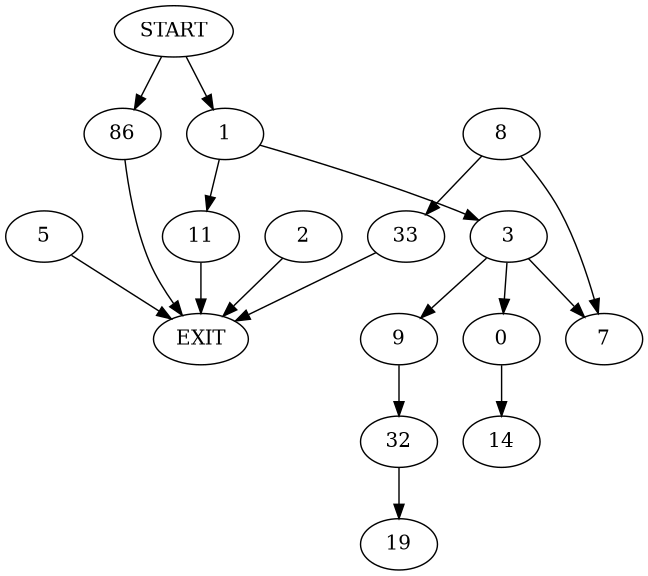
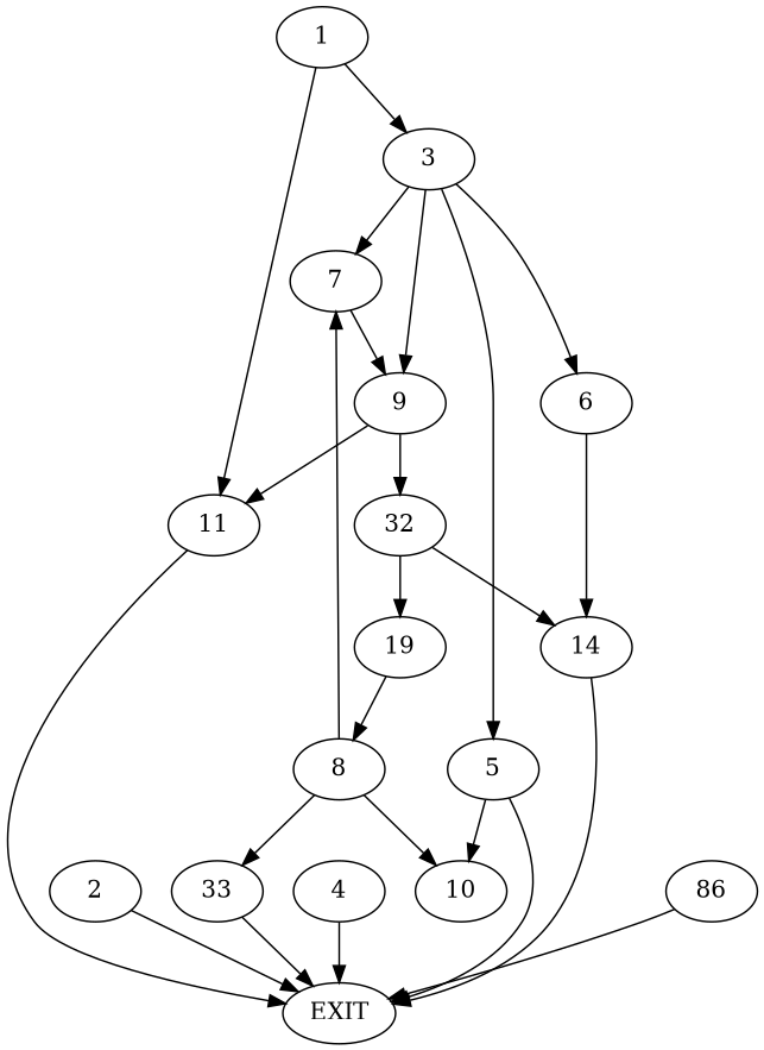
  digraph {
-   n1 [label=START]
    1
    n3 [label=86]
    3
    11
    n6 [label=EXIT]
    2
    5
-   6 [label=0]
+   6
    7
    9
+   4
+   10
    14
    8
    n16 [label=33]
    n17 [label=32]
    n18 [label=19]
-   n1 -> 1
-   n1 -> n3
    1 -> 3
    1 -> 11
    n3 -> n6
+   3 -> 5
    3 -> 6
    3 -> 7
    3 -> 9
    11 -> n6
    2 -> n6
    5 -> n6
+   5 -> 10
    6 -> 14
+   7 -> 9
+   9 -> 11
    9 -> n17
+   4 -> n6
+   14 -> n6
    8 -> 7
+   8 -> 10
    8 -> n16
    n16 -> n6
+   n17 -> 14
    n17 -> n18
+   n18 -> 8
  }
